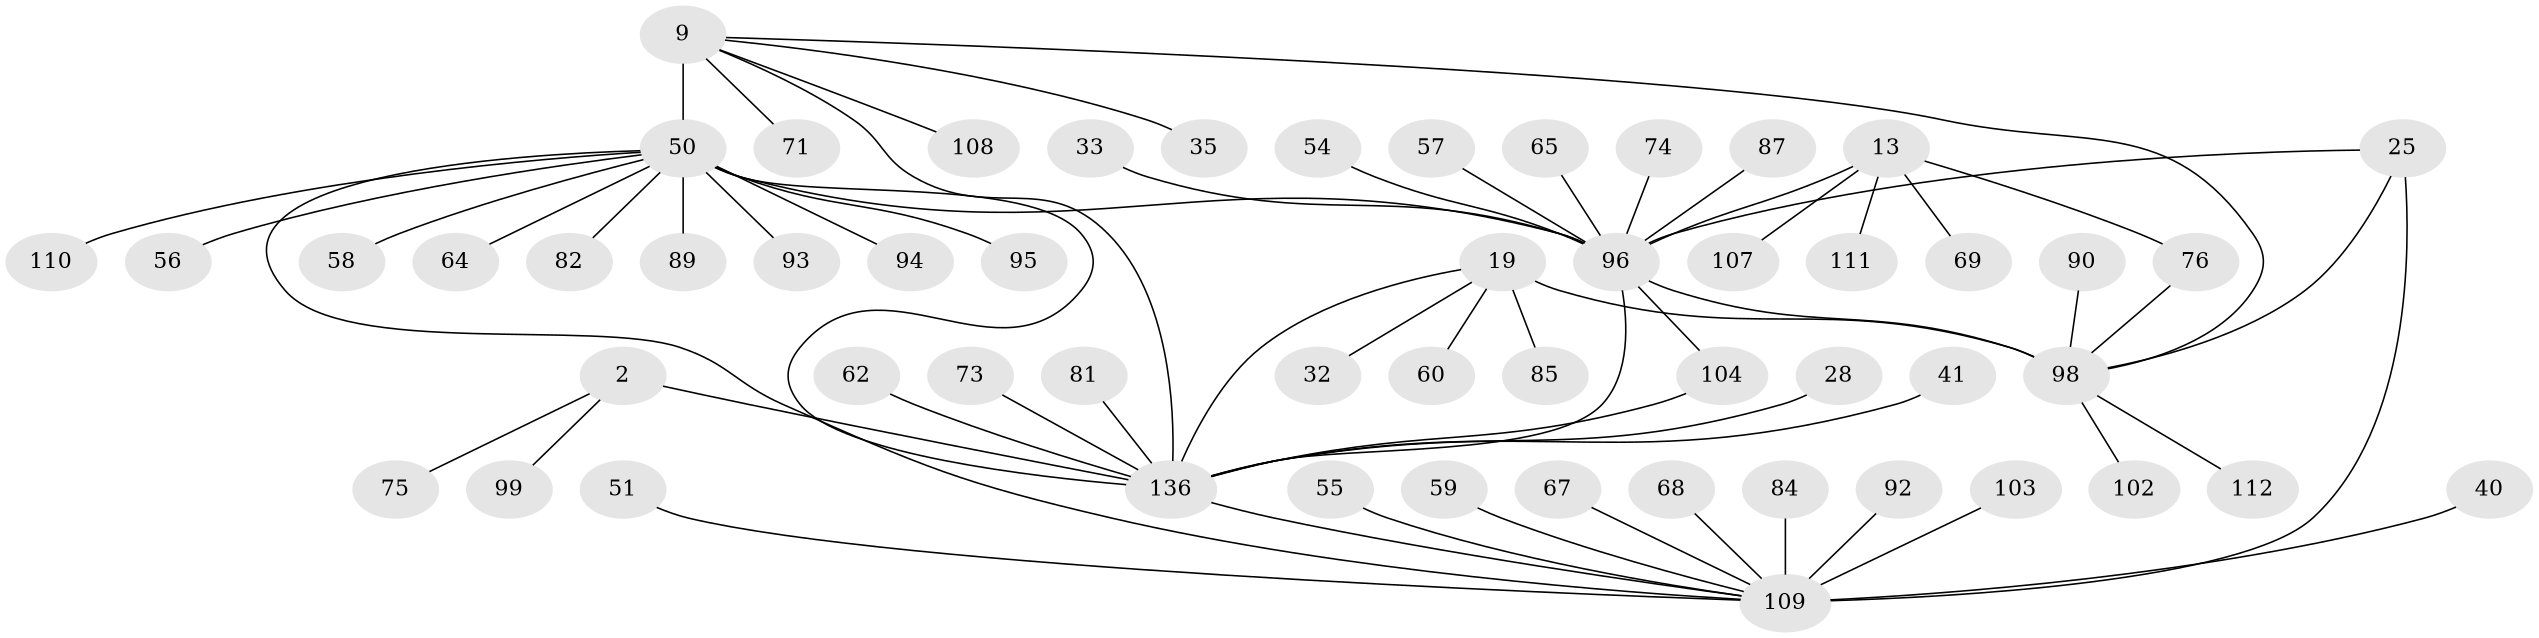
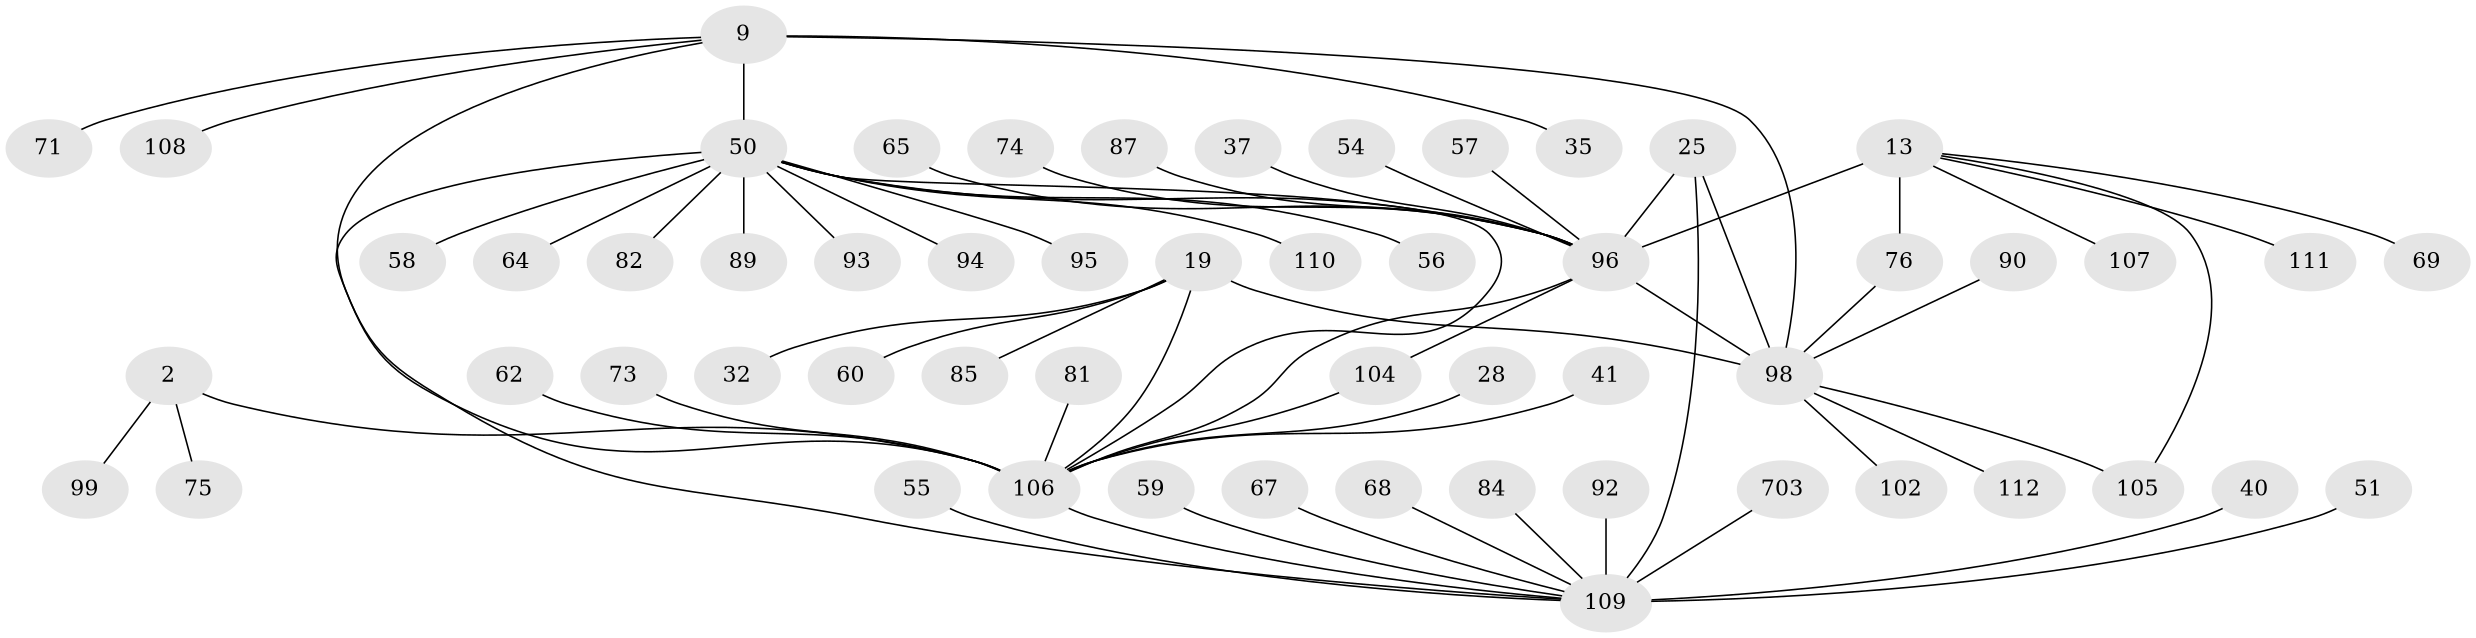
  graph {
    node [color=gray90 style=filled]
    2 [super="+1"]
    75
    99
-   106 [super="+88+86+100+46+47+48+70+78+5" label=136]
+   106 [super="+88+86+100+46+47+48+70+78+5"]
    109 [super="+34+24+23+38"]
    9 [super="+7"]
    35
    50 [super="+49+10"]
    71
    98 [super="+66+77"]
    108
    96 [super="+15+61"]
    56
    58
    64
    82
    89 [super="+30+37"]
    93 [super="+83"]
    94
    95
    110
+   105 [super="+29+52"]
    102 [super="+97"]
    112
    13 [super="+12"]
    69
    76 [super="+44"]
    107
    111 [super="+91"]
    104
    19 [super="+18"]
    32
    60
    85
    25 [super="+22"]
    28
-   33
+   33 [label=37]
    40
    41
    51
    54
    55 [super="+36"]
    57
    59
    62
    65
    67
    68
    73 [super="+26"]
    74
    81
    84
    87
    90 [super="+79"]
    92
-   103 [super="+101"]
+   103 [super="+101" label=703]
    2 -- 75
    2 -- 99
    2 -- 106 [weight=6]
    106 -- 109 [weight=2]
    9 -- 106
    9 -- 35
    9 -- 50 [weight=6]
    9 -- 71
    9 -- 98
    9 -- 108
    50 -- 106
    50 -- 109 [weight=2]
    50 -- 96
    50 -- 56
    50 -- 58
    50 -- 64
    50 -- 82
    50 -- 89 [weight=2]
    50 -- 93
    50 -- 94
    50 -- 95
    50 -- 110
+   98 -- 105
    98 -- 102
    98 -- 112
    96 -- 106 [weight=3]
    96 -- 98
    96 -- 104
    13 -- 96 [weight=6]
+   13 -- 105
    13 -- 69
    13 -- 76
    13 -- 107
    13 -- 111
    76 -- 98
    104 -- 106 [weight=2]
    19 -- 106
    19 -- 98 [weight=6]
    19 -- 32
    19 -- 60
    19 -- 85
    25 -- 109 [weight=6]
    25 -- 98
    25 -- 96
    28 -- 106
    33 -- 96
    40 -- 109
    41 -- 106
    51 -- 109
    54 -- 96
    55 -- 109
    57 -- 96
    59 -- 109
    62 -- 106
    65 -- 96
    67 -- 109
    68 -- 109
    73 -- 106
    74 -- 96
    81 -- 106
    84 -- 109
    87 -- 96
    90 -- 98
    92 -- 109
    103 -- 109
  }
